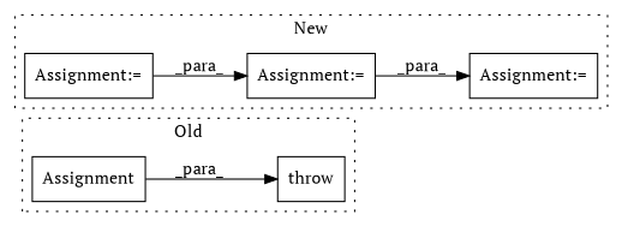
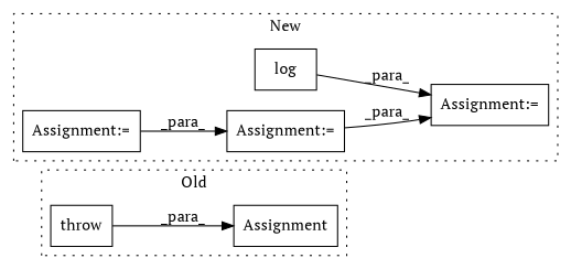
  digraph {
    fontname="PT Serif"
    rankdir=LR
    node [a=7 fontname="PT Serif" l=2 shape=box]
    edge [fontname="PT Serif"]
    n1 [a=53 l=6 label=throw s=6802]
    n2 [a=32 l=21 label=Assignment s=6808]
+   n3 [a=32 l="4,1" label=log s="7129,7144"]
    n4 [label="Assignment:=" s=7074]
    n5 [l=1 label="Assignment:=" s=6879]
    n6 [label="Assignment:=" s=6894]
    subgraph cluster_1 {
      label=Old
      style=dotted
      n1
      n2
    }
    subgraph cluster_2 {
      label=New
      style=dotted
+     n3
      n4
      n5
      n6
    }
-   n2 -> n1 [label=_para_]
+   n1 -> n2 [label=_para_]
+   n3 -> n4 [label=_para_]
    n5 -> n6 [label=_para_]
    n6 -> n4 [label=_para_]
  }
